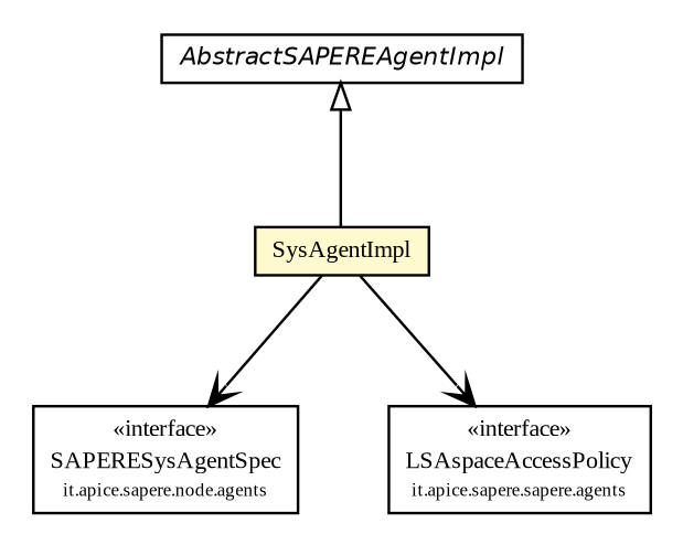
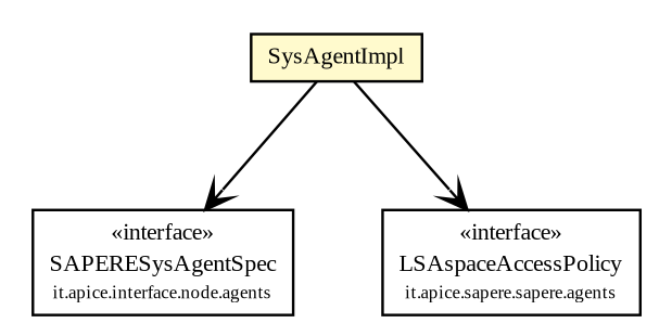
  digraph {
    fontname="Liberation Serif"
    node [fontcolor=black fontname="Liberation Serif" fontsize=9.0 shape=plaintext]
    edge [arrowhead=open color=black fontcolor=black fontname="Liberation Serif" fontsize=10.0 headport=p labelfontname=Helvetica labelfontsize=10 tailport=p]
-   n1 [label=<<table border="0" cellborder="1" cellspacing="0" cellpadding="2" port="p" href="../SAPERESysAgentSpec.html"> 		<tr><td><table border="0" cellspacing="0" cellpadding="1"> 			<tr><td> &laquo;interface&raquo; </td></tr> 			<tr><td> SAPERESysAgentSpec </td></tr> 			<tr><td><font point-size="7.0"> it.apice.sapere.node.agents </font></td></tr> 		</table></td></tr> 		</table>>]
+   n1 [label=<<table border="0" cellborder="1" cellspacing="0" cellpadding="2" port="p" href="../SAPERESysAgentSpec.html"> 		<tr><td><table border="0" cellspacing="0" cellpadding="1"> 			<tr><td> &laquo;interface&raquo; </td></tr> 			<tr><td> SAPERESysAgentSpec </td></tr> 			<tr><td><font point-size="7.0"> it.apice.interface.node.agents </font></td></tr> 		</table></td></tr> 		</table>>]
    n2 [label=<<table border="0" cellborder="1" cellspacing="0" cellpadding="2" port="p" href="../LSAspaceAccessPolicy.html"> 		<tr><td><table border="0" cellspacing="0" cellpadding="1"> 			<tr><td> &laquo;interface&raquo; </td></tr> 			<tr><td> LSAspaceAccessPolicy </td></tr> 			<tr><td><font point-size="7.0"> it.apice.sapere.sapere.agents </font></td></tr> 		</table></td></tr> 		</table>>]
    n3 [label=<<table border="0" cellborder="1" cellspacing="0" cellpadding="2" port="p" bgcolor="lemonChiffon" href="./SysAgentImpl.html"> 		<tr><td><table border="0" cellspacing="0" cellpadding="1"> 			<tr><td> SysAgentImpl </td></tr> 		</table></td></tr> 		</table>>]
-   n4 [label=<<table border="0" cellborder="1" cellspacing="0" cellpadding="2" port="p" href="./AbstractSAPEREAgentImpl.html"> 		<tr><td><table border="0" cellspacing="0" cellpadding="1"> 			<tr><td><font face="Helvetica-Oblique"> AbstractSAPEREAgentImpl </font></td></tr> 		</table></td></tr> 		</table>>]
    n3 -> n1
    n3 -> n2
-   n4 -> n3 [arrowtail=empty dir=back fontsize=10 arrowhead="" color="" fontcolor=""]
  }
